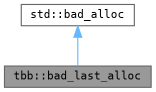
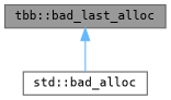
  digraph {
    fontname="DejaVu Sans Mono"
    node [color=gray40 fontname="DejaVu Sans Mono" fontsize=10 shape=box style=filled]
    n1 [fillcolor=grey60 fontcolor=black height=0.2 label="tbb::bad_last_alloc" width=0.4]
    n2 [fillcolor=white height=0.2 label="std::bad_alloc" width=0.4]
-   n2 -> n1 [color=steelblue1 dir=back fontname="DejaVu Sans Mono" fontsize=10 labelfontname=Helvetica labelfontsize=10 style=solid]
+   n1 -> n2 [color=steelblue1 dir=back fontname="DejaVu Sans Mono" fontsize=10 labelfontname=Helvetica labelfontsize=10 style=solid]
  }
